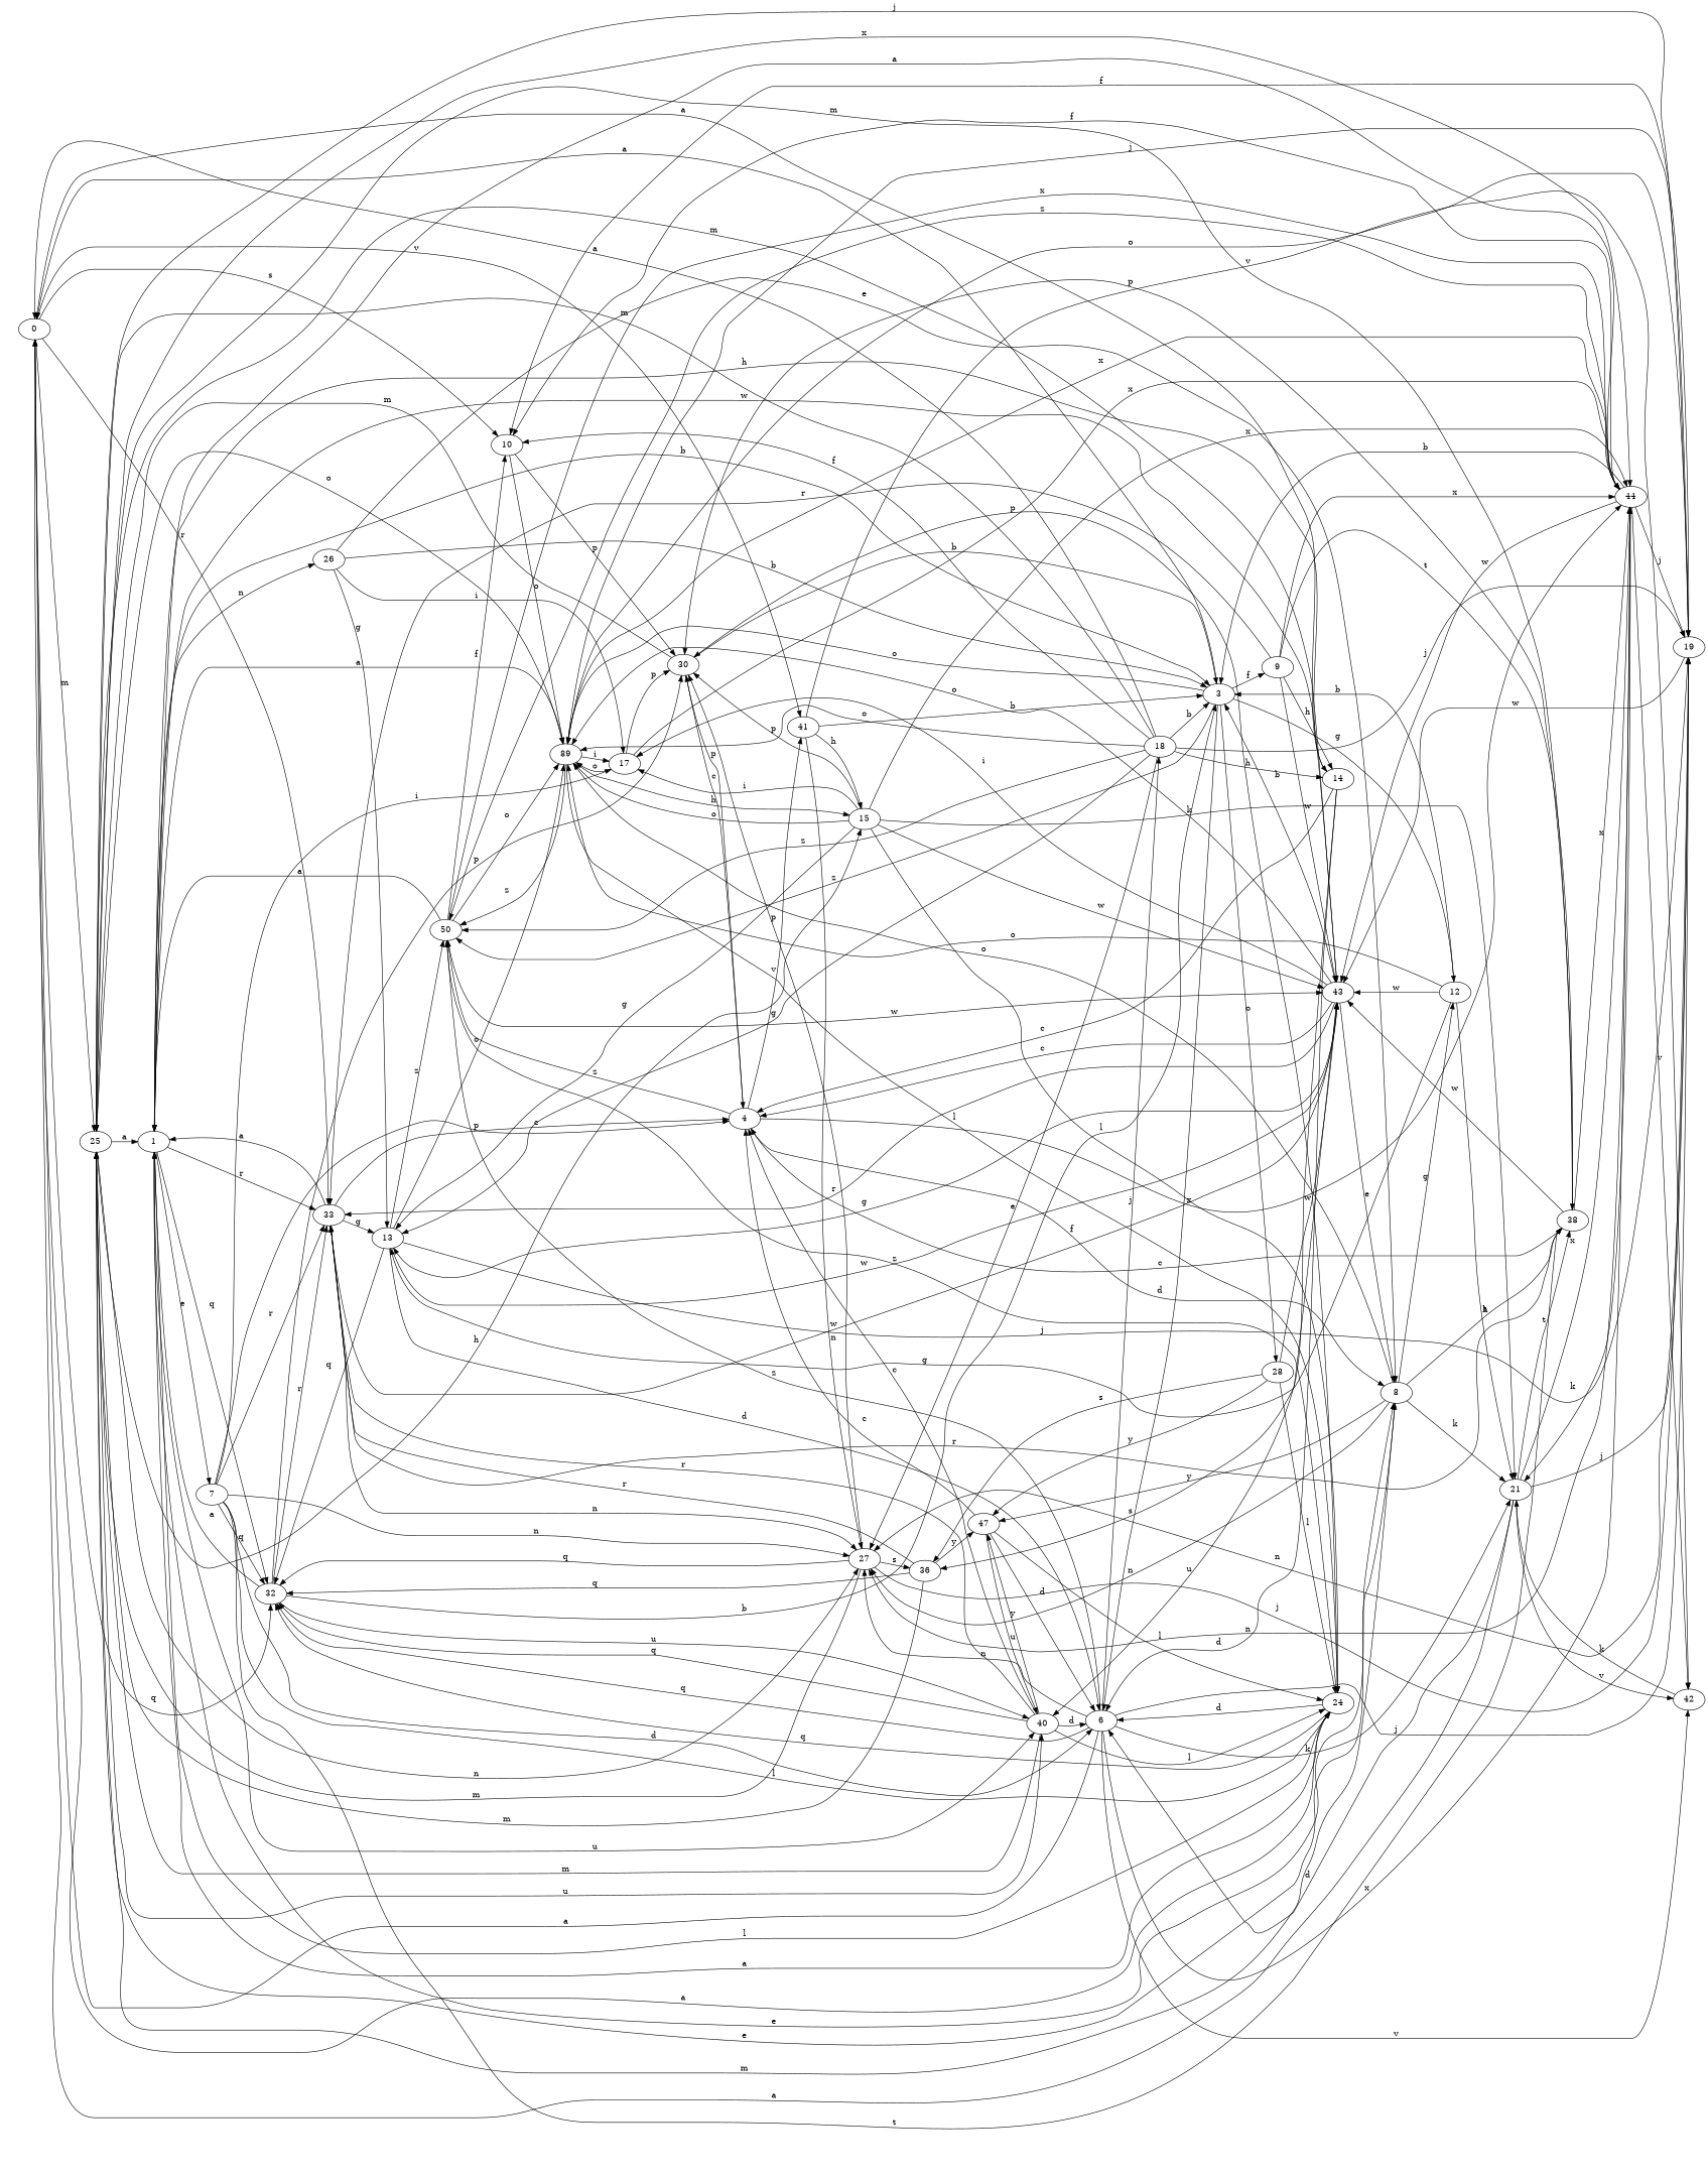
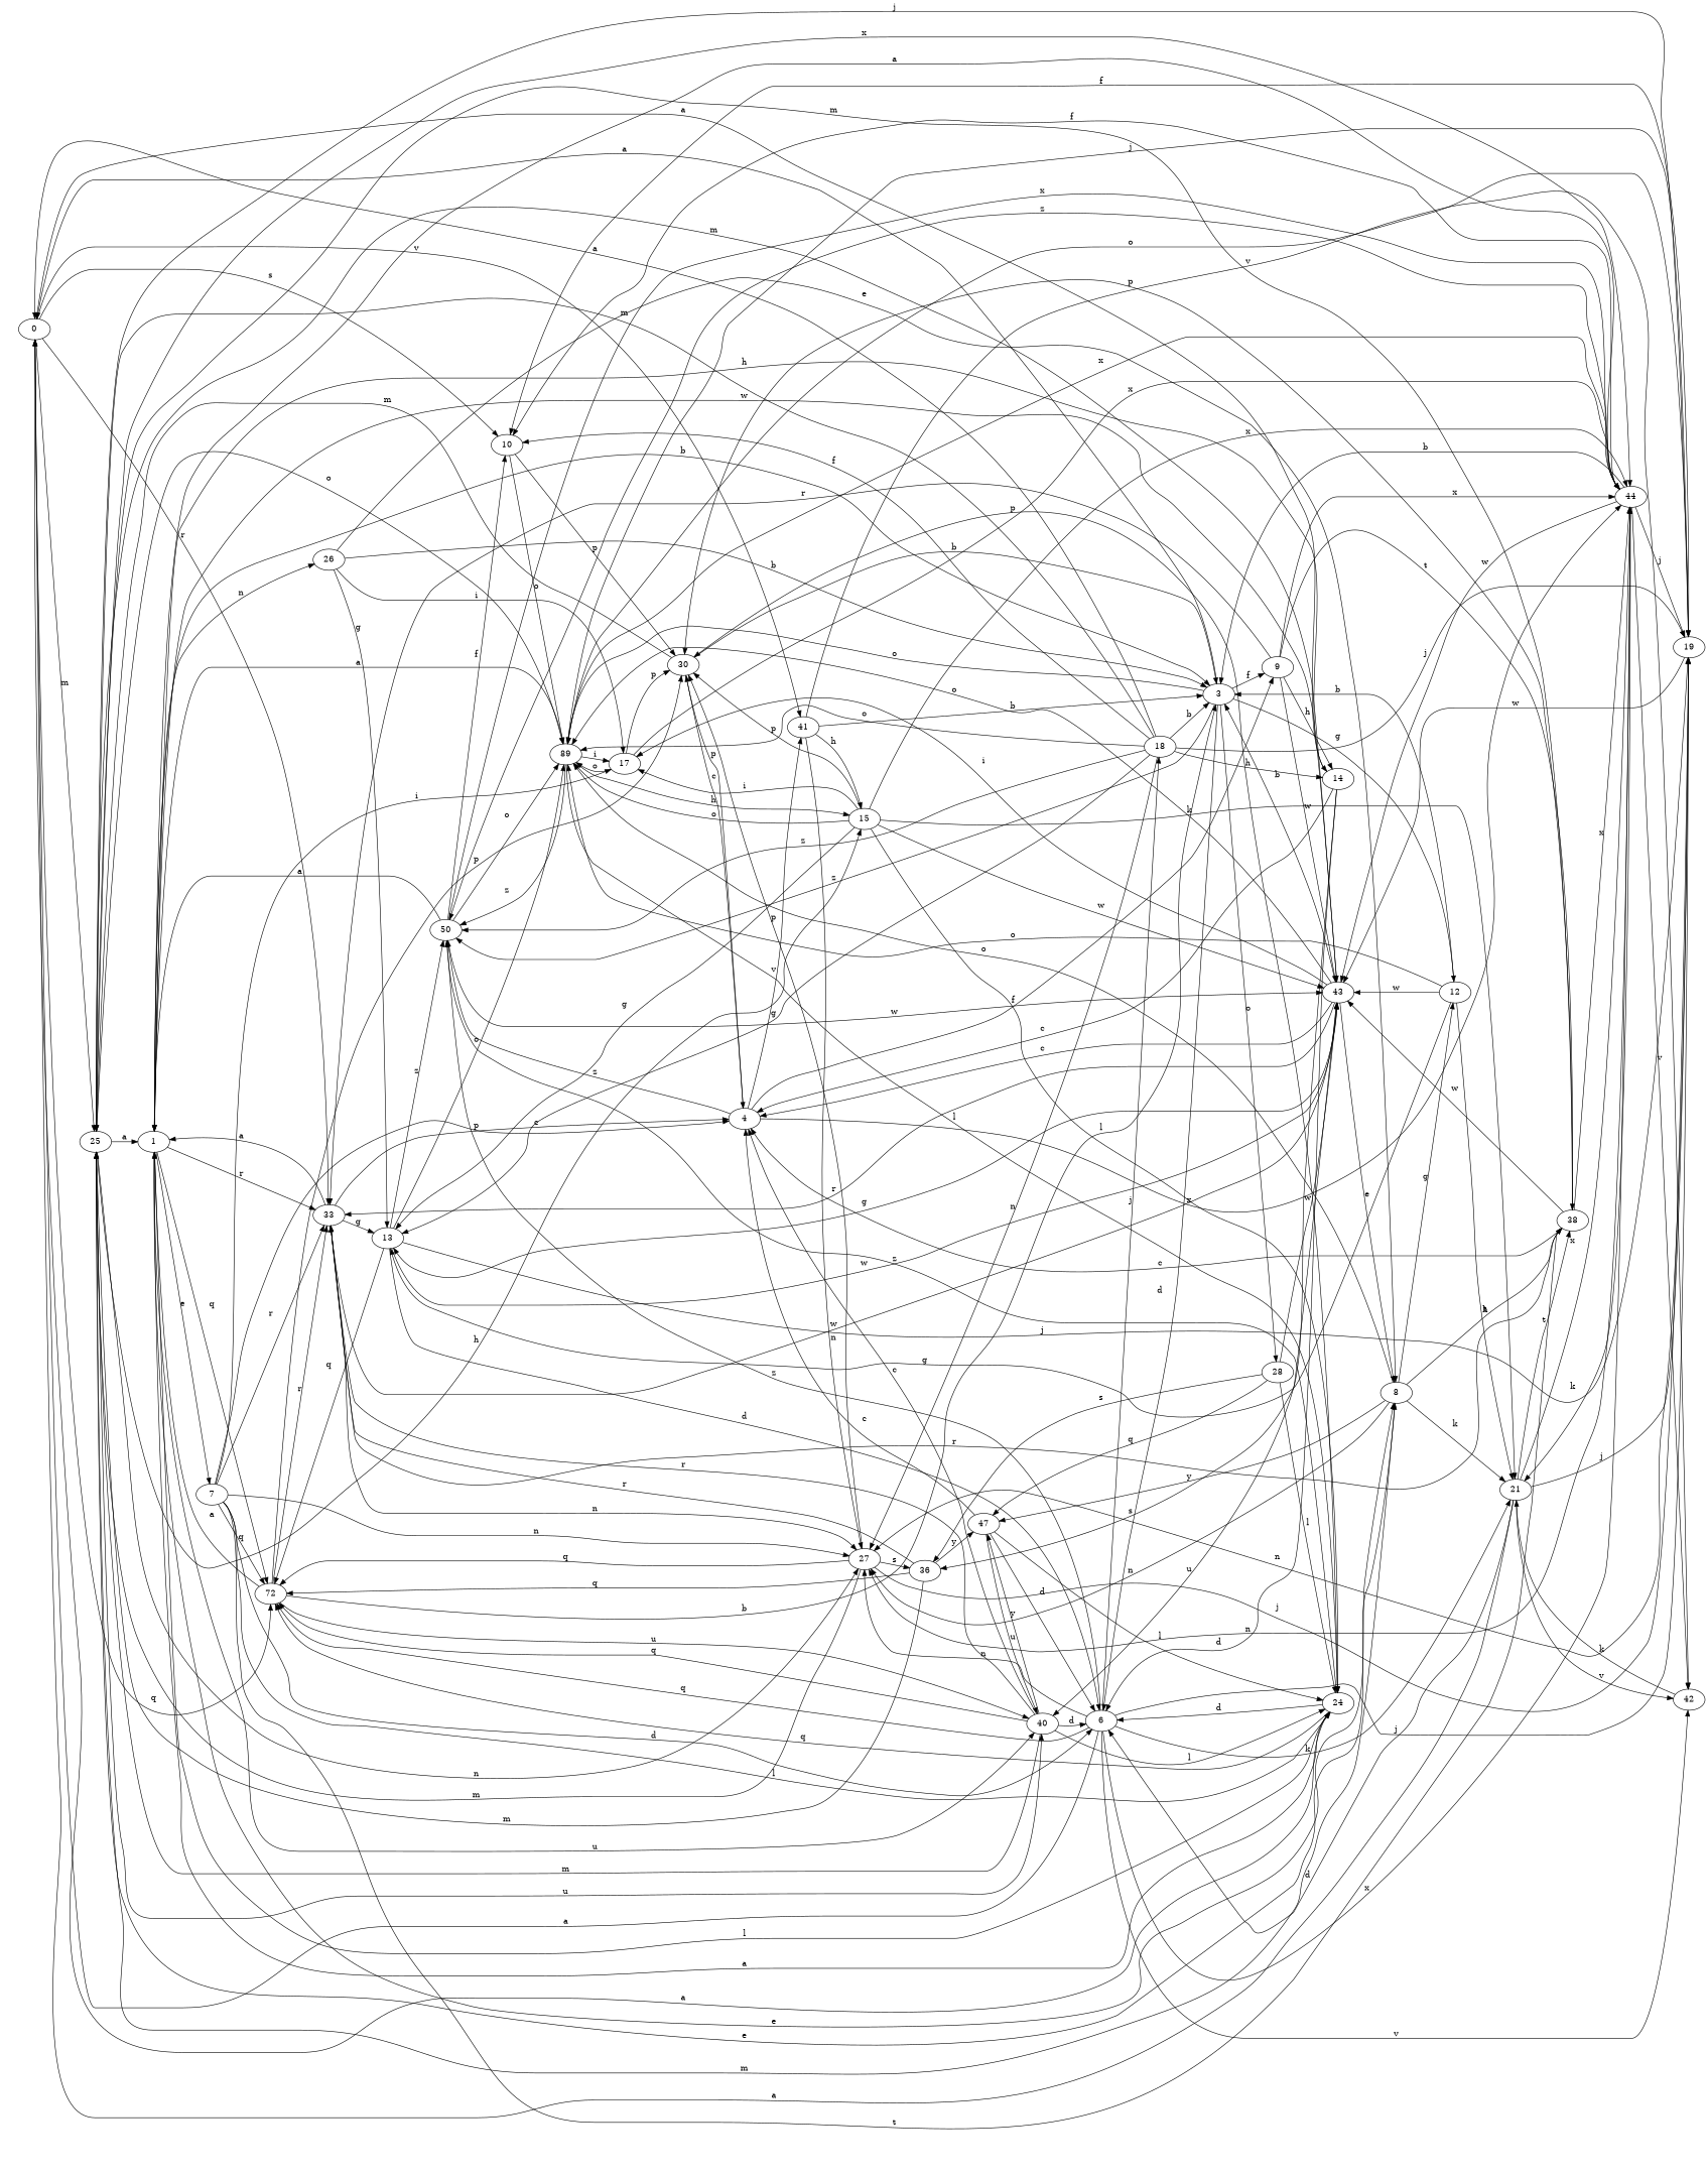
  strict digraph {
    rankdir=LR
    0
    25
-   32
+   32 [label=72]
    33
    41
    10
    1
    8
    40
    n10 [label=89]
    44
    19
    27
    15
    3
    30
    43
    4
    13
    36
    47
    42
    7
    14
    24
    26
    6
    9
    12
    28
    50
    17
    38
    21
    18
    0 -> 25 [label=m]
    0 -> 32 [label=q]
    0 -> 33 [label=r]
    0 -> 41 [label=v]
    0 -> 10 [label=s]
    25 -> 1 [label=a]
    25 -> 8 [label=e]
    25 -> 40 [label=u]
    25 -> n10 [label=o]
    25 -> 44 [label=x]
    25 -> 19 [label=j]
    25 -> 27 [label=n]
    25 -> 15 [label=h]
    32 -> 33 [label=r]
    32 -> 1 [label=a]
    32 -> 40 [label=u]
    32 -> 3 [label=b]
    32 -> 30 [label=p]
    33 -> 1 [label=a]
    33 -> 27 [label=n]
    33 -> 43 [label=w]
    33 -> 4 [label=c]
    33 -> 13 [label=g]
    41 -> 27 [label=n]
    41 -> 15 [label=h]
    41 -> 3 [label=b]
    41 -> 42 [label=v]
    10 -> n10 [label=o]
    10 -> 30 [label=p]
    1 -> 32 [label=q]
    1 -> 33 [label=r]
    1 -> 8 [label=e]
    1 -> 40 [label=u]
    1 -> 3 [label=b]
    1 -> 43 [label=w]
    1 -> 7 [label=e]
    1 -> 14 [label=h]
    1 -> 24 [label=l]
    1 -> 26 [label=n]
    8 -> 25 [label=m]
    8 -> n10 [label=o]
    8 -> 27 [label=n]
    8 -> 47 [label=y]
    8 -> 12 [label=g]
    8 -> 38 [label=t]
    8 -> 21 [label=k]
    40 -> 25 [label=m]
    40 -> 32 [label=q]
    40 -> 33 [label=r]
    40 -> 4 [label=c]
    40 -> 47 [label=y]
    40 -> 24 [label=l]
    40 -> 6 [label=d]
    n10 -> 1 [label=a]
    n10 -> 44 [label=x]
    n10 -> 19 [label=j]
    n10 -> 15 [label=h]
    n10 -> 24 [label=l]
    n10 -> 50 [label=z]
    n10 -> 17 [label=i]
    44 -> 10 [label=f]
    44 -> 1 [label=a]
    44 -> 19 [label=j]
    44 -> 27 [label=n]
    44 -> 3 [label=b]
    44 -> 43 [label=w]
    44 -> 42 [label=v]
    44 -> 50 [label=z]
    44 -> 21 [label=k]
    19 -> 10 [label=f]
    19 -> n10 [label=o]
    19 -> 27 [label=n]
    19 -> 43 [label=w]
    27 -> 25 [label=m]
    27 -> 32 [label=q]
    27 -> 19 [label=j]
    27 -> 30 [label=p]
    27 -> 36 [label=s]
    15 -> n10 [label=o]
    15 -> 44 [label=x]
    15 -> 30 [label=p]
    15 -> 43 [label=w]
    15 -> 13 [label=g]
    15 -> 24 [label=l]
    15 -> 17 [label=i]
    15 -> 21 [label=k]
    3 -> 0 [label=a]
    3 -> n10 [label=o]
    3 -> 6 [label=d]
    3 -> 9 [label=f]
    3 -> 12 [label=g]
    3 -> 28 [label=o]
    3 -> 50 [label=z]
    30 -> 25 [label=m]
    30 -> 3 [label=b]
    30 -> 4 [label=c]
    43 -> 25 [label=m]
    43 -> 33 [label=r]
    43 -> 8 [label=e]
    43 -> n10 [label=o]
    43 -> 3 [label=b]
    43 -> 4 [label=c]
    43 -> 13 [label=g]
    43 -> 36 [label=s]
    43 -> 17 [label=i]
    4 -> 41 [label=v]
    4 -> 44 [label=x]
    4 -> 30 [label=p]
-   4 -> 8 [label=f]
+   4 -> 9 [label=f]
    4 -> 50 [label=z]
    13 -> 32 [label=q]
    13 -> n10 [label=o]
    13 -> 19 [label=j]
    13 -> 43 [label=w]
    13 -> 6 [label=d]
    13 -> 50 [label=z]
    36 -> 25 [label=m]
    36 -> 32 [label=q]
    36 -> 33 [label=r]
    36 -> 47 [label=y]
    47 -> 40 [label=u]
    47 -> 4 [label=c]
    47 -> 24 [label=l]
    47 -> 6 [label=d]
    42 -> 21 [label=k]
    7 -> 32 [label=q]
    7 -> 33 [label=r]
    7 -> 27 [label=n]
    7 -> 4 [label=p]
    7 -> 24 [label=l]
    7 -> 6 [label=d]
    7 -> 17 [label=i]
    7 -> 38 [label=t]
    14 -> 0 [label=a]
    14 -> 40 [label=u]
    14 -> 4 [label=c]
    14 -> 6 [label=d]
    24 -> 0 [label=a]
    24 -> 32 [label=q]
    24 -> 1 [label=a]
    24 -> 30 [label=p]
    24 -> 6 [label=d]
    24 -> 50 [label=z]
    26 -> 8 [label=e]
    26 -> 3 [label=b]
    26 -> 13 [label=g]
    26 -> 17 [label=i]
    6 -> 0 [label=a]
    6 -> 32 [label=q]
    6 -> 44 [label=x]
    6 -> 19 [label=j]
    6 -> 27 [label=n]
    6 -> 42 [label=v]
    6 -> 50 [label=z]
    6 -> 21 [label=k]
    6 -> 18 [label=j]
    9 -> 33 [label=r]
    9 -> 44 [label=x]
    9 -> 43 [label=w]
    9 -> 14 [label=h]
    9 -> 38 [label=t]
    12 -> n10 [label=o]
    12 -> 3 [label=b]
    12 -> 43 [label=w]
    12 -> 13 [label=g]
    12 -> 21 [label=h]
    28 -> 43 [label=w]
    28 -> 36 [label=s]
-   28 -> 47 [label=y]
+   28 -> 47 [label=q]
    28 -> 24 [label=l]
    50 -> 10 [label=f]
    50 -> 1 [label=a]
    50 -> n10 [label=o]
    50 -> 44 [label=x]
    50 -> 43 [label=w]
    17 -> n10 [label=o]
    17 -> 44 [label=x]
    17 -> 30 [label=p]
    38 -> 25 [label=m]
    38 -> 33 [label=r]
    38 -> 44 [label=x]
    38 -> 30 [label=p]
    38 -> 43 [label=w]
    38 -> 4 [label=c]
    21 -> 0 [label=a]
    21 -> 44 [label=x]
    21 -> 19 [label=j]
    21 -> 42 [label=v]
    21 -> 6 [label=d]
    21 -> 38 [label=t]
    18 -> 0 [label=a]
    18 -> 25 [label=m]
    18 -> 10 [label=f]
    18 -> n10 [label=o]
    18 -> 19 [label=j]
-   18 -> 27 [label=e]
+   18 -> 27 [label=n]
    18 -> 3 [label=b]
    18 -> 13 [label=g]
    18 -> 14 [label=h]
    18 -> 50 [label=z]
  }
